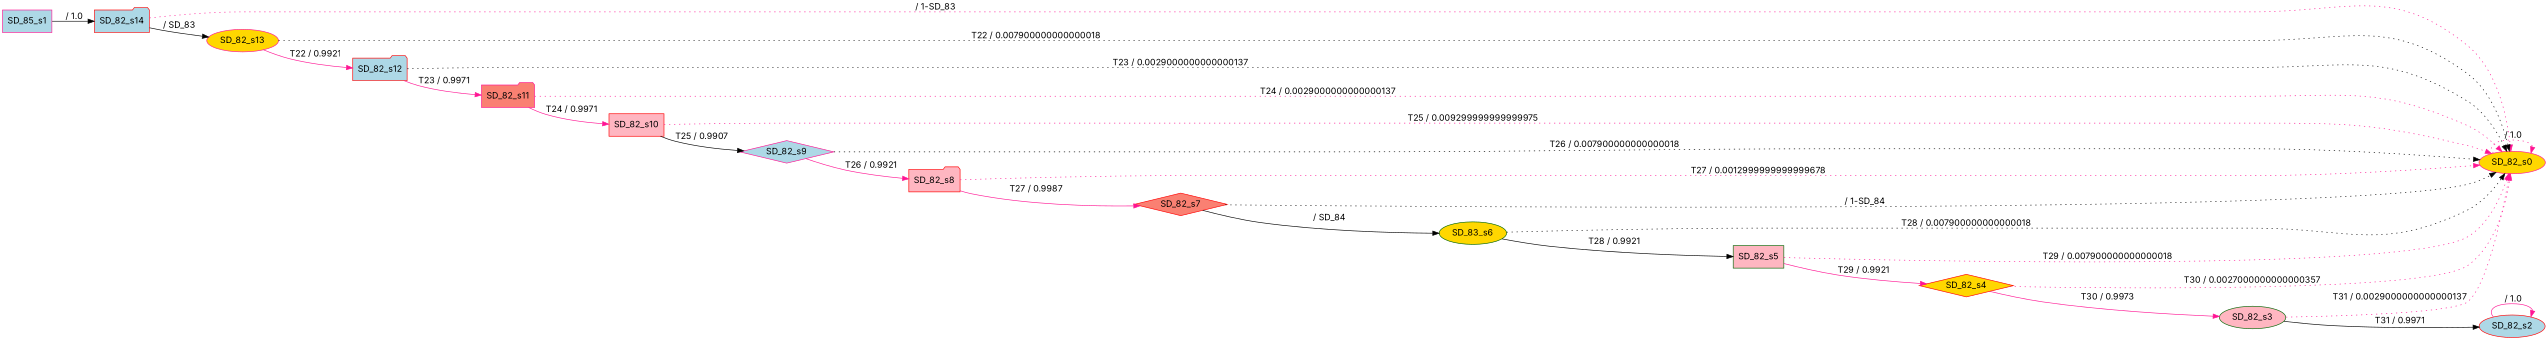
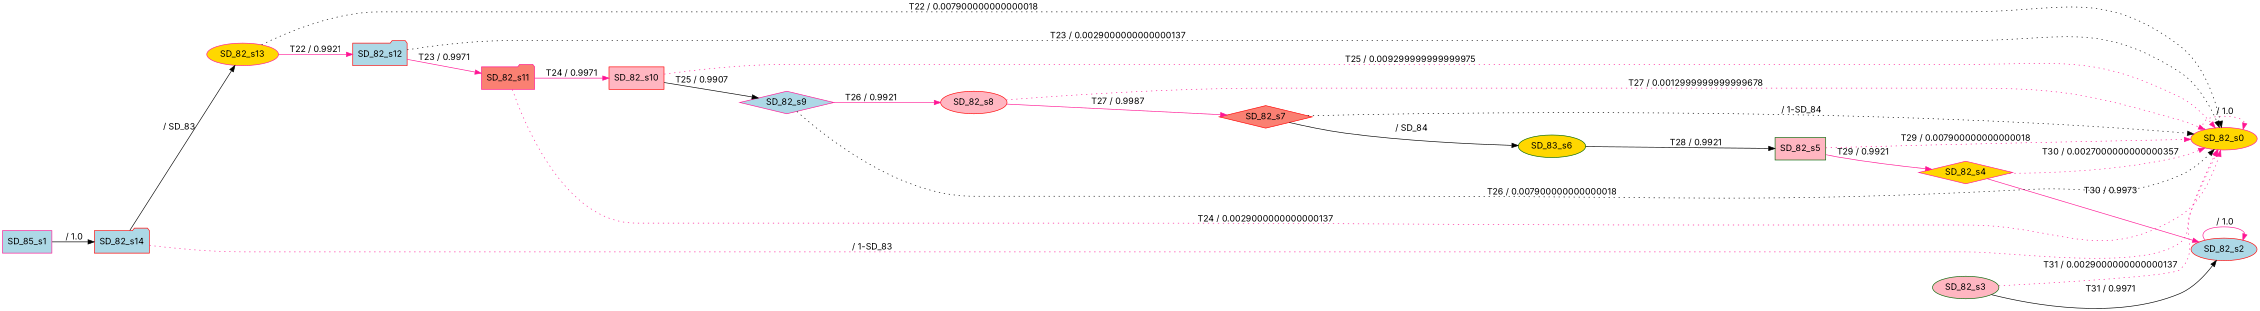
  digraph {
    fontname=Inter
    rankdir=LR
    node [color=deeppink fillcolor=lightblue fontname=Inter shape=ellipse style=filled]
    edge [color=deeppink fontname=Inter]
    n1 [fillcolor=gold label=SD_82_s0]
    n2 [label=SD_85_s1 shape=box]
    n3 [color=red label=SD_82_s14 shape=folder]
    n4 [fillcolor=gold label=SD_82_s13]
    n5 [color=red label=SD_82_s2]
    n6 [color=darkgreen fillcolor=lightpink label=SD_82_s3]
-   n7 [color=red fillcolor=gold label=SD_82_s4 shape=diamond]
+   n7 [fillcolor=gold label=SD_82_s4 shape=diamond]
    n8 [color=darkgreen fillcolor=lightpink label=SD_82_s5 shape=box]
    n9 [color=darkgreen fillcolor=gold label=SD_83_s6]
    n10 [color=red fillcolor=salmon label=SD_82_s7 shape=diamond]
-   n11 [color=red fillcolor=lightpink label=SD_82_s8 shape=folder]
+   n11 [color=red fillcolor=lightpink label=SD_82_s8]
    n12 [label=SD_82_s9 shape=diamond]
    n13 [color=red fillcolor=lightpink label=SD_82_s10 shape=box]
    n14 [fillcolor=salmon label=SD_82_s11 shape=folder]
    n15 [color=red label=SD_82_s12 shape=folder]
    n1 -> n1 [label=" / 1.0" style=dotted]
    n2 -> n3 [color=black label=" / 1.0"]
    n3 -> n1 [label=" / 1-SD_83" style=dotted]
    n3 -> n4 [color=black label=" / SD_83"]
    n4 -> n1 [color=black label="T22 / 0.007900000000000018" style=dotted]
    n4 -> n15 [label="T22 / 0.9921"]
    n5 -> n5 [label=" / 1.0"]
    n6 -> n1 [label="T31 / 0.0029000000000000137" style=dotted]
    n6 -> n5 [color=black label="T31 / 0.9971"]
    n7 -> n1 [label="T30 / 0.0027000000000000357" style=dotted]
-   n7 -> n6 [label="T30 / 0.9973"]
+   n7 -> n5 [label="T30 / 0.9973"]
    n8 -> n1 [label="T29 / 0.007900000000000018" style=dotted]
    n8 -> n7 [label="T29 / 0.9921"]
-   n9 -> n1 [color=black label="T28 / 0.007900000000000018" style=dotted]
    n9 -> n8 [color=black label="T28 / 0.9921"]
    n10 -> n1 [color=black label=" / 1-SD_84" style=dotted]
    n10 -> n9 [color=black label=" / SD_84"]
    n11 -> n1 [label="T27 / 0.0012999999999999678" style=dotted]
    n11 -> n10 [label="T27 / 0.9987"]
    n12 -> n1 [color=black label="T26 / 0.007900000000000018" style=dotted]
    n12 -> n11 [label="T26 / 0.9921"]
    n13 -> n1 [label="T25 / 0.009299999999999975" style=dotted]
    n13 -> n12 [color=black label="T25 / 0.9907"]
    n14 -> n1 [label="T24 / 0.0029000000000000137" style=dotted]
    n14 -> n13 [label="T24 / 0.9971"]
    n15 -> n1 [color=black label="T23 / 0.0029000000000000137" style=dotted]
    n15 -> n14 [label="T23 / 0.9971"]
  }
